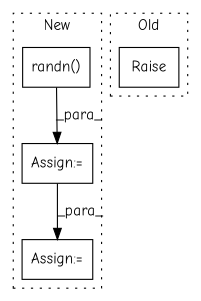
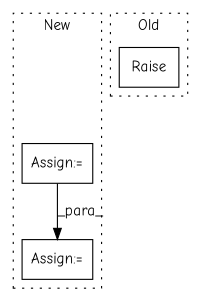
  digraph {
    fontname="Comic Neue"
    node [a=68 l=3 shape=box fontname="Comic Neue"]
    edge [fontname="Comic Neue"]
-   n1 [a=75 l="12,1" label="randn()" s="389,410"]
    n2 [label="Assign:=" s=492]
    n3 [label="Assign:=" s=386]
    n4 [a=91 l=6 label=Raise s=182]
    subgraph cluster_1 {
      label=New
      style=dotted
-     n1
      n2
      n3
    }
    subgraph cluster_2 {
      label=Old
      style=dotted
      n4
    }
-   n1 -> n3 [label=_para_]
    n3 -> n2 [label=_para_]
  }
